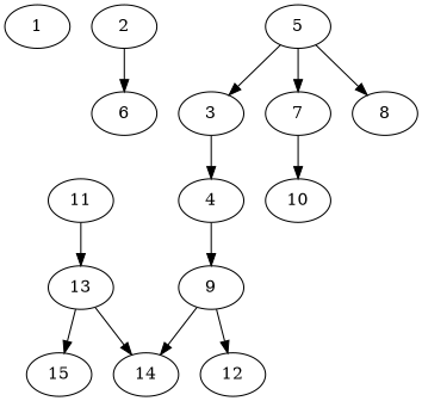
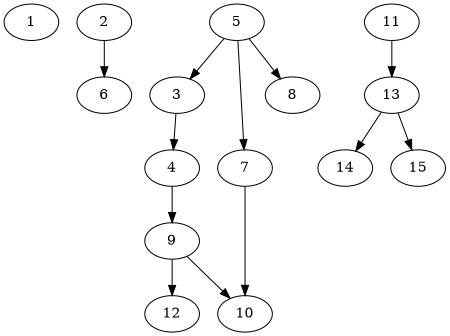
  digraph {
    node [alpha=0.04]
    1 [alpha=0.09 expect_size=358289381600253632]
    2 [alpha=0.05 expect_size=268727793825702816]
    6 [alpha=0.12 expect_size=30280704780664832000]
    3 [alpha=0.10 expect_size=41067943701774336000]
    4 [alpha=0.03 expect_size=43715697285212280]
    9 [expect_size=2736738772814370]
    5 [alpha=0.14 expect_size=2089565754704789504]
    7 [alpha=0.10 expect_size=6911934028290319]
    8 [alpha=0.02 expect_size=239916953707375]
    10 [alpha=0.08 expect_size=199494304999535552]
    12 [expect_size=4796497002496000000]
    11 [expect_size=246534478703362048000]
    13 [alpha=0.08 expect_size=1008823878652264448]
    14 [alpha=0.06 expect_size=71099763005597296]
    15 [alpha=0.17 expect_size=3363544225721296]
    2 -> 6
    3 -> 4
    4 -> 9
-   9 -> 14
+   9 -> 10
    9 -> 12
    5 -> 3
    5 -> 7
    5 -> 8
    7 -> 10
    11 -> 13
    13 -> 14
    13 -> 15
  }
